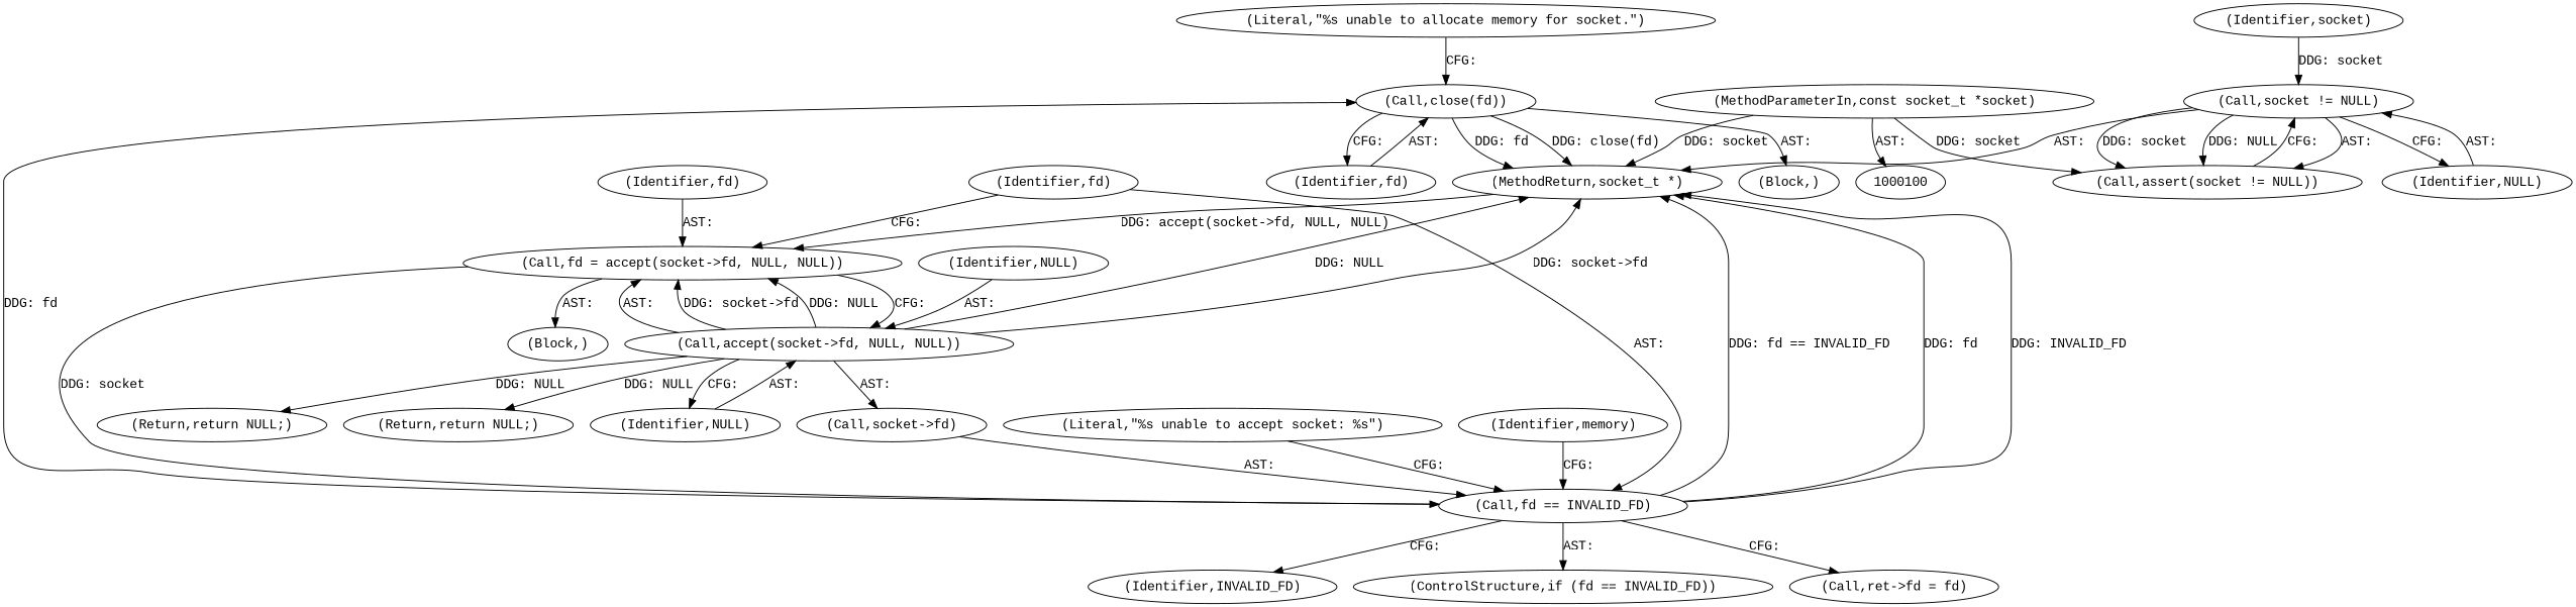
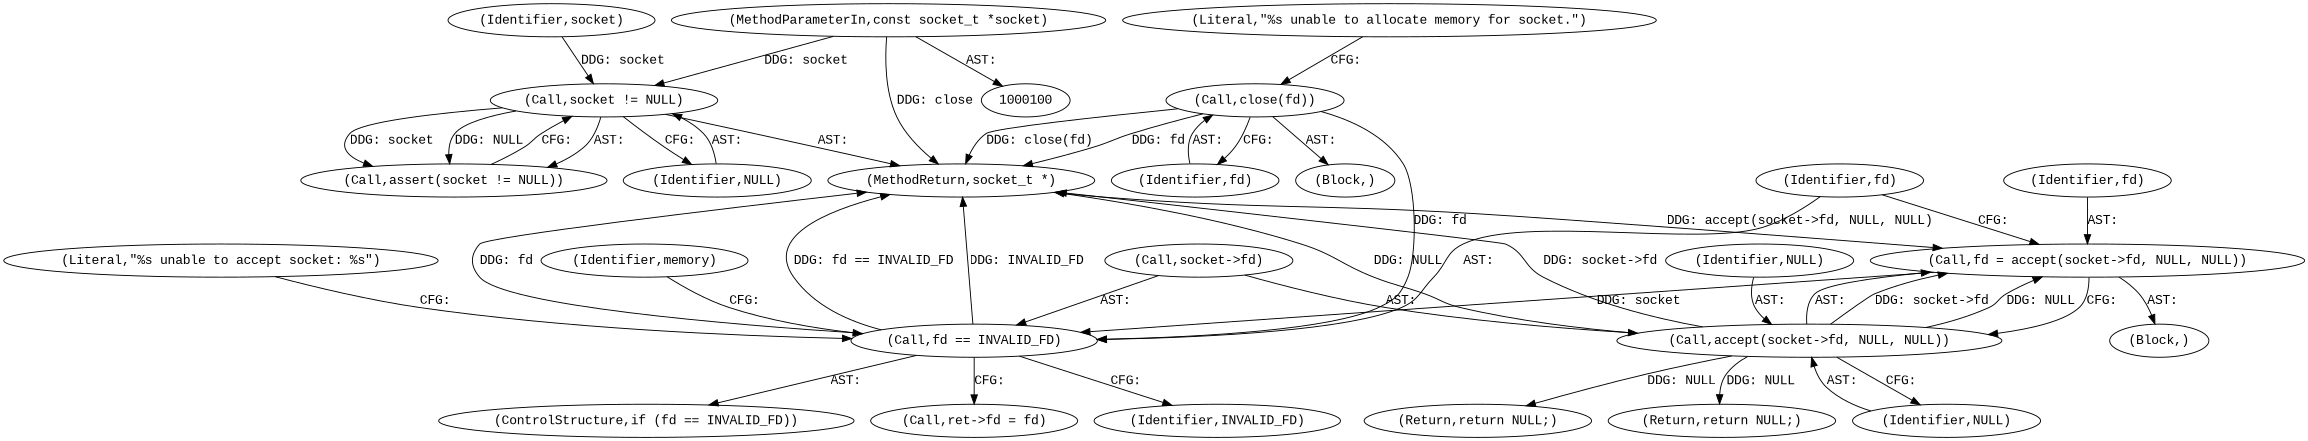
  digraph {
    fontname="Liberation Mono"
    node [fontname="Liberation Mono"]
    edge [fontname="Liberation Mono"]
    n1 [label="(Call,close(fd))"]
    n2 [label="(MethodReturn,socket_t *)"]
    n3 [label="(Identifier,fd)"]
    n4 [label="(Block,)"]
    n5 [label="(Call,fd = accept(socket->fd, NULL, NULL))"]
    n6 [label="(Call,fd == INVALID_FD)"]
    n7 [label="(Identifier,INVALID_FD)"]
    n8 [label="(ControlStructure,if (fd == INVALID_FD))"]
    n9 [label="(Call,ret->fd = fd)"]
    n10 [label="(Call,accept(socket->fd, NULL, NULL))"]
    n11 [label="(Block,)"]
    n12 [label="(Identifier,NULL)"]
    n13 [label="(Return,return NULL;)"]
    n14 [label="(Return,return NULL;)"]
    n15 [label="(Call,socket != NULL)"]
    n16 [label="(Call,assert(socket != NULL))"]
    n17 [label="(Identifier,NULL)"]
    n18 [label="(MethodParameterIn,const socket_t *socket)"]
    1000100
    n20 [label="(Call,socket->fd)"]
    n21 [label="(Literal,\"%s unable to accept socket: %s\")"]
    n22 [label="(Identifier,memory)"]
    n23 [label="(Identifier,fd)"]
    n24 [label="(Literal,\"%s unable to allocate memory for socket.\")"]
    n25 [label="(Identifier,NULL)"]
    n26 [label="(Identifier,socket)"]
    n27 [label="(Identifier,fd)"]
    n1 -> n2 [label="DDG: close(fd)"]
    n1 -> n2 [label="DDG: fd"]
    n1 -> n3 [label="CFG: "]
    n1 -> n4 [label="AST: "]
    n2 -> n5 [label="DDG: accept(socket->fd, NULL, NULL)"]
    n3 -> n1 [label="AST: "]
    n5 -> n6 [label="DDG: socket"]
    n5 -> n10 [label="CFG: "]
    n5 -> n11 [label="AST: "]
-   n6 -> n1 [label="DDG: fd"]
+   n1 -> n6 [label="DDG: fd"]
    n6 -> n2 [label="DDG: fd == INVALID_FD"]
    n6 -> n2 [label="DDG: fd"]
    n6 -> n2 [label="DDG: INVALID_FD"]
    n6 -> n7 [label="CFG: "]
    n6 -> n8 [label="AST: "]
    n6 -> n9 [label="CFG: "]
    n10 -> n2 [label="DDG: NULL"]
    n10 -> n2 [label="DDG: socket->fd"]
    n10 -> n5 [label="AST: "]
    n10 -> n5 [label="DDG: socket->fd"]
    n10 -> n5 [label="DDG: NULL"]
    n10 -> n12 [label="CFG: "]
    n10 -> n13 [label="DDG: NULL"]
    n10 -> n14 [label="DDG: NULL"]
    n12 -> n10 [label="AST: "]
    n15 -> n2 [label="AST: "]
    n15 -> n16 [label="AST: "]
    n15 -> n16 [label="DDG: socket"]
    n15 -> n16 [label="DDG: NULL"]
    n15 -> n17 [label="CFG: "]
    n16 -> n15 [label="CFG: "]
    n17 -> n15 [label="AST: "]
-   n18 -> n2 [label="DDG: socket"]
-   n18 -> n16 [label="DDG: socket"]
+   n18 -> n2 [label="DDG: close"]
+   n18 -> n15 [label="DDG: socket"]
    n18 -> 1000100 [label="AST: "]
    n20 -> n6 [label="AST: "]
-   n10 -> n20 [label="AST: "]
+   n20 -> n10 [label="AST: "]
    n21 -> n6 [label="CFG: "]
    n22 -> n6 [label="CFG: "]
    n23 -> n5 [label="AST: "]
    n24 -> n1 [label="CFG: "]
    n25 -> n10 [label="AST: "]
    n26 -> n15 [label="DDG: socket"]
    n27 -> n5 [label="CFG: "]
    n27 -> n6 [label="AST: "]
  }
